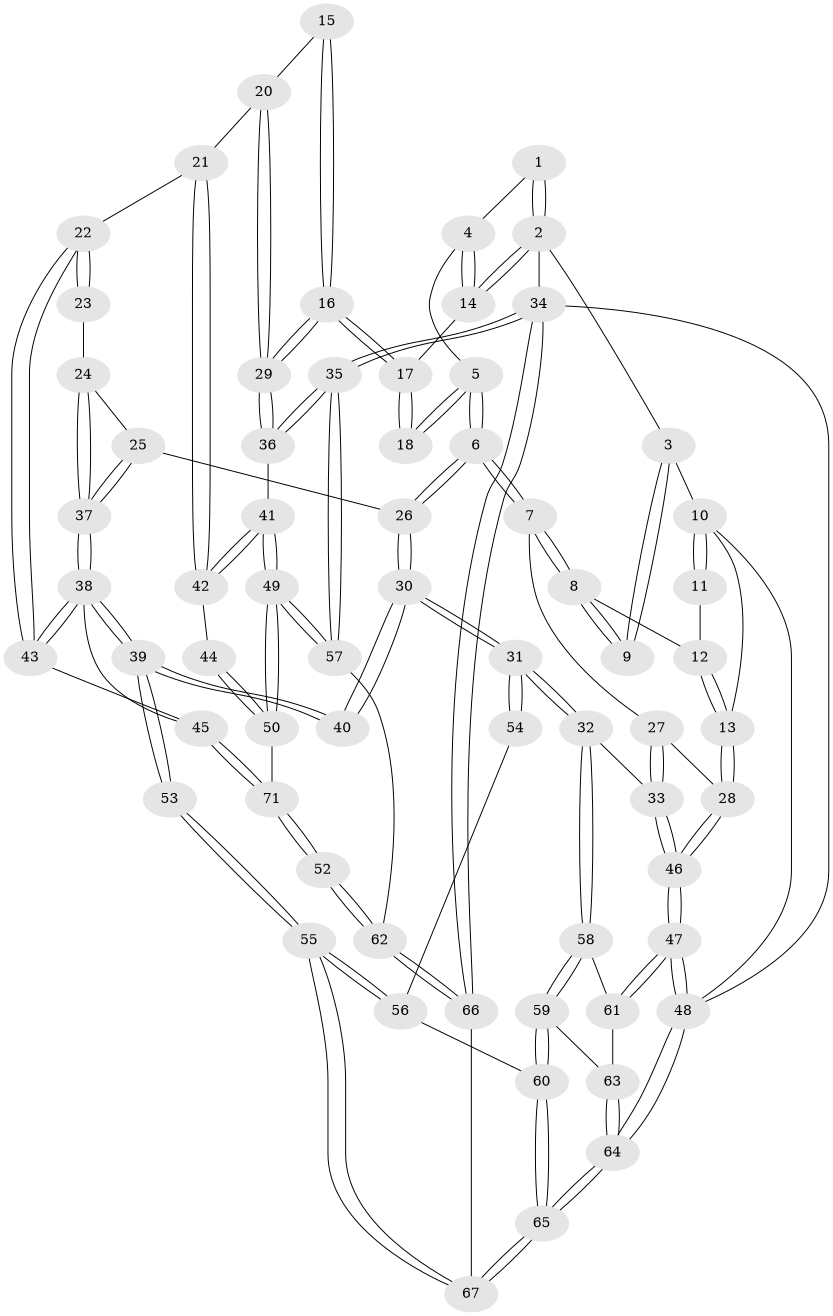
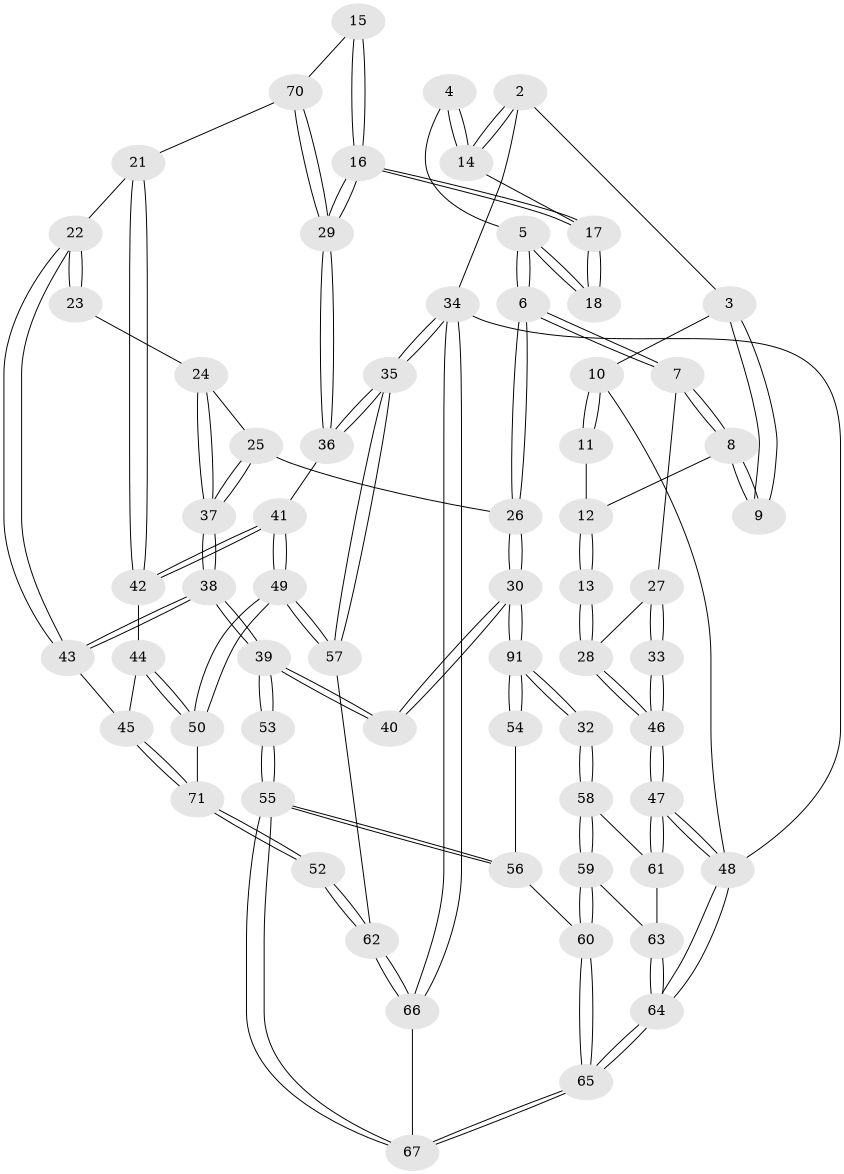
  graph {
    node [color=gray90 style=filled]
-   1
    2
    4
    3
    14
    34
    5
    9
    10
    17
    48
    35
    66
    11
    13
    6
    18
    7
    26
    8
    27
    30
    12
    28
    33
    64
    46
    15
    16
-   20
+   20 [label=70]
    29
    21
    36
    23
    24
    22
    42
    43
    44
    45
    25
    37
    38
-   31
+   31 [label=91]
    40
    47
    41
    32
    54
    58
    56
    61
    59
    57
    67
    62
    49
    39
    53
    55
    50
    n62 [label=71]
    52
    63
    65
    60
-   1 -- 2
-   1 -- 2
-   1 -- 4
    2 -- 3
    2 -- 14
    2 -- 14
    2 -- 34
    4 -- 14
    4 -- 14
    4 -- 5
    3 -- 9
    3 -- 9
    3 -- 10
    14 -- 17
    34 -- 48
    34 -- 35
    34 -- 35
    34 -- 66
    34 -- 66
    5 -- 6
    5 -- 6
    5 -- 18
    5 -- 18
    10 -- 48
    10 -- 11
    10 -- 11
-   10 -- 13
    17 -- 18
    17 -- 18
    48 -- 64
    48 -- 64
    35 -- 36
    35 -- 36
    35 -- 57
    35 -- 57
    66 -- 67
    11 -- 12
    13 -- 28
    13 -- 28
    6 -- 7
    6 -- 7
    6 -- 26
    6 -- 26
    7 -- 8
    7 -- 8
    7 -- 27
    26 -- 30
    26 -- 30
    8 -- 9
    8 -- 9
    8 -- 12
    27 -- 28
    27 -- 33
    27 -- 33
    30 -- 31
    30 -- 31
    30 -- 40
    30 -- 40
    12 -- 13
    12 -- 13
    28 -- 46
    28 -- 46
    33 -- 46
    33 -- 46
    64 -- 65
    64 -- 65
    46 -- 47
    46 -- 47
    15 -- 16
    15 -- 16
    15 -- 20
    16 -- 17
    16 -- 17
    16 -- 29
    16 -- 29
    20 -- 29
    20 -- 29
    20 -- 21
    29 -- 36
    29 -- 36
    21 -- 22
    21 -- 42
    21 -- 42
    36 -- 41
    23 -- 24
    24 -- 25
    24 -- 37
    24 -- 37
    22 -- 23
    22 -- 23
    22 -- 43
    22 -- 43
    42 -- 44
    43 -- 45
-   38 -- 45
+   44 -- 45
    44 -- 50
    44 -- 50
    45 -- n62
    45 -- n62
    25 -- 26
    25 -- 37
    25 -- 37
    37 -- 38
    37 -- 38
    38 -- 43
    38 -- 43
    38 -- 39
    38 -- 39
    31 -- 32
    31 -- 32
    31 -- 54
    31 -- 54
    47 -- 48
    47 -- 48
    47 -- 61
    47 -- 61
    41 -- 42
    41 -- 42
    41 -- 49
    41 -- 49
-   32 -- 33
    32 -- 58
    32 -- 58
    54 -- 56
    58 -- 61
    58 -- 59
    58 -- 59
    56 -- 60
    61 -- 63
    59 -- 63
    59 -- 60
    59 -- 60
    57 -- 62
    62 -- 66
    62 -- 66
    49 -- 57
    49 -- 57
    49 -- 50
    49 -- 50
    39 -- 40
    39 -- 40
    39 -- 53
    39 -- 53
    53 -- 55
    53 -- 55
    55 -- 56
    55 -- 56
    55 -- 67
    55 -- 67
    50 -- n62
    n62 -- 52
    n62 -- 52
    52 -- 62
    52 -- 62
    63 -- 64
    63 -- 64
    65 -- 67
    65 -- 67
    60 -- 65
    60 -- 65
  }
